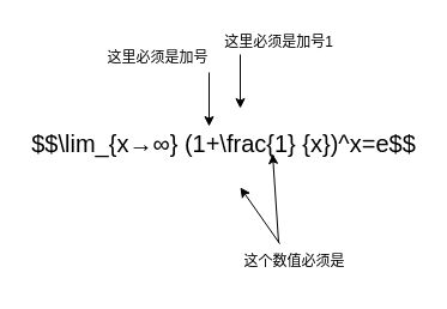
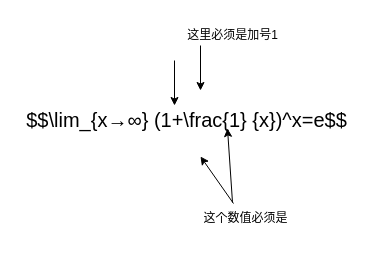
  <mxCell id="0" />
  <mxCell id="1" parent="0" />
  <mxCell id="2" value="" style="group" vertex="1" connectable="0" parent="1"><mxGeometry x="20" y="20" width="331" height="216" as="geometry" /></mxCell>
  <mxCell id="3" value="$$\lim_{x→∞} (1+\frac{1} {x})^x=e$$" style="text;html=1;align=center;verticalAlign=middle;resizable=0;points=[];autosize=1;strokeColor=none;fillColor=none;fontSize=20;" vertex="1" parent="2"><mxGeometry y="85" width="331" height="28" as="geometry" /></mxCell>
  <mxCell id="4" value="" style="group" vertex="1" connectable="0" parent="2"><mxGeometry x="64" width="239" height="216" as="geometry" /></mxCell>
  <mxCell id="5" value="" style="endArrow=classic;html=1;fontSize=16;fontColor=#000000;rounded=0;" edge="1" parent="4"><mxGeometry width="50" height="50" relative="1" as="geometry"><mxPoint x="149" y="183" as="sourcePoint" /><mxPoint x="116" y="136" as="targetPoint" /></mxGeometry></mxCell>
  <mxCell id="6" value="" style="endArrow=classic;html=1;fontSize=16;fontColor=#000000;rounded=0;" edge="1" parent="4"><mxGeometry width="50" height="50" relative="1" as="geometry"><mxPoint x="148" y="182" as="sourcePoint" /><mxPoint x="143" y="108" as="targetPoint" /></mxGeometry></mxCell>
  <mxCell id="7" value="这个数值必须是" style="text;html=1;align=center;verticalAlign=middle;resizable=0;points=[];autosize=1;strokeColor=none;fillColor=none;fontSize=12;" vertex="1" parent="4"><mxGeometry x="90" y="189" width="142" height="18" as="geometry" /></mxCell>
  <mxCell id="8" value="" style="endArrow=classic;html=1;fontSize=16;fontColor=#000000;rounded=0;" edge="1" parent="4"><mxGeometry width="50" height="50" relative="1" as="geometry"><mxPoint x="116" y="25" as="sourcePoint" /><mxPoint x="116" y="70" as="targetPoint" /></mxGeometry></mxCell>
  <mxCell id="9" value="" style="endArrow=classic;html=1;fontSize=16;fontColor=#000000;rounded=0;" edge="1" parent="4"><mxGeometry width="50" height="50" relative="1" as="geometry"><mxPoint x="90" y="40" as="sourcePoint" /><mxPoint x="90" y="85" as="targetPoint" /></mxGeometry></mxCell>
  <mxCell id="10" value="这里必须是加号1" style="text;html=1;align=center;verticalAlign=middle;resizable=0;points=[];autosize=1;strokeColor=none;fillColor=none;fontSize=12;" vertex="1" parent="4"><mxGeometry x="97" y="6" width="101" height="18" as="geometry" /></mxCell>
- <mxCell id="11" value="这里必须是加号" style="text;html=1;align=center;verticalAlign=middle;resizable=0;points=[];autosize=1;strokeColor=none;fillColor=none;fontSize=12;" vertex="1" parent="4"><mxGeometry y="19" width="94" height="18" as="geometry" /></mxCell>
  <mxCell id="12" value="" style="rounded=0;whiteSpace=wrap;html=1;fontSize=16;fontColor=#000000;fillColor=none;strokeColor=none;" vertex="1" parent="4"><mxGeometry width="239" height="216" as="geometry" /></mxCell>
